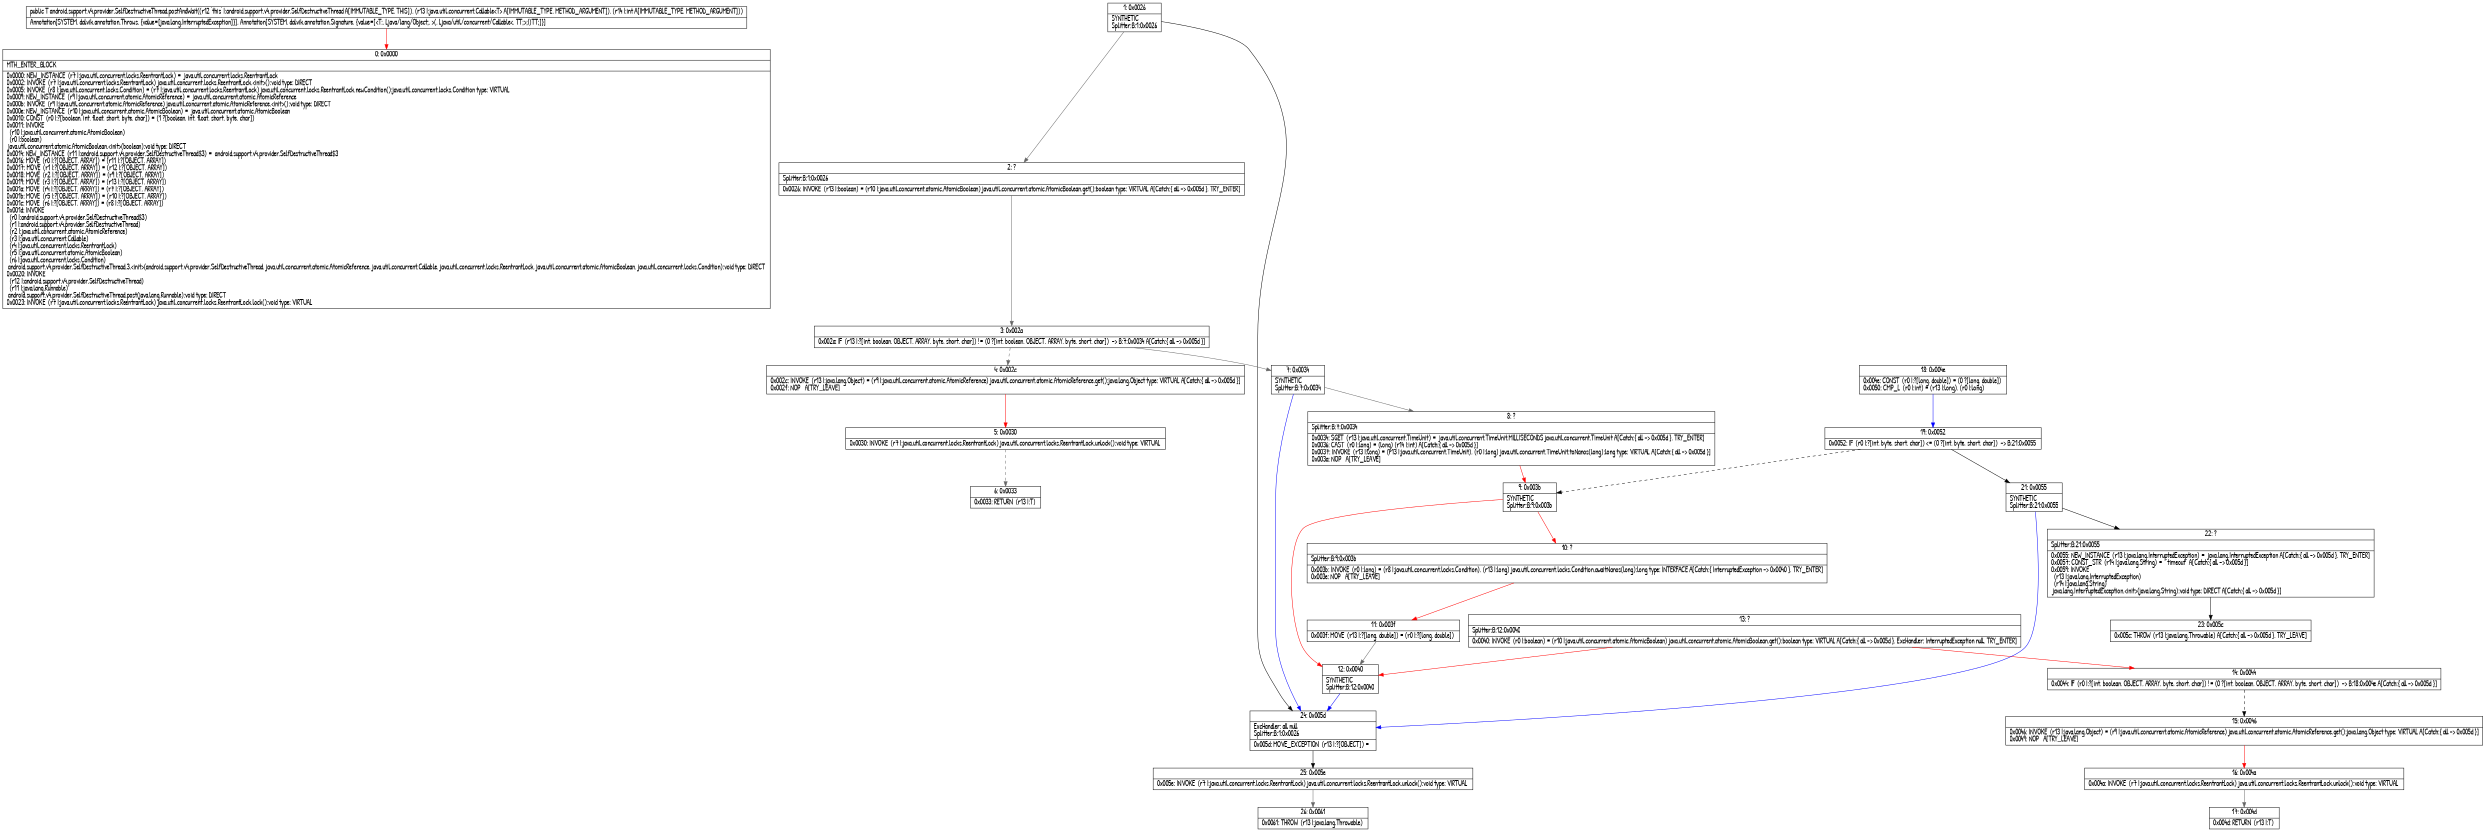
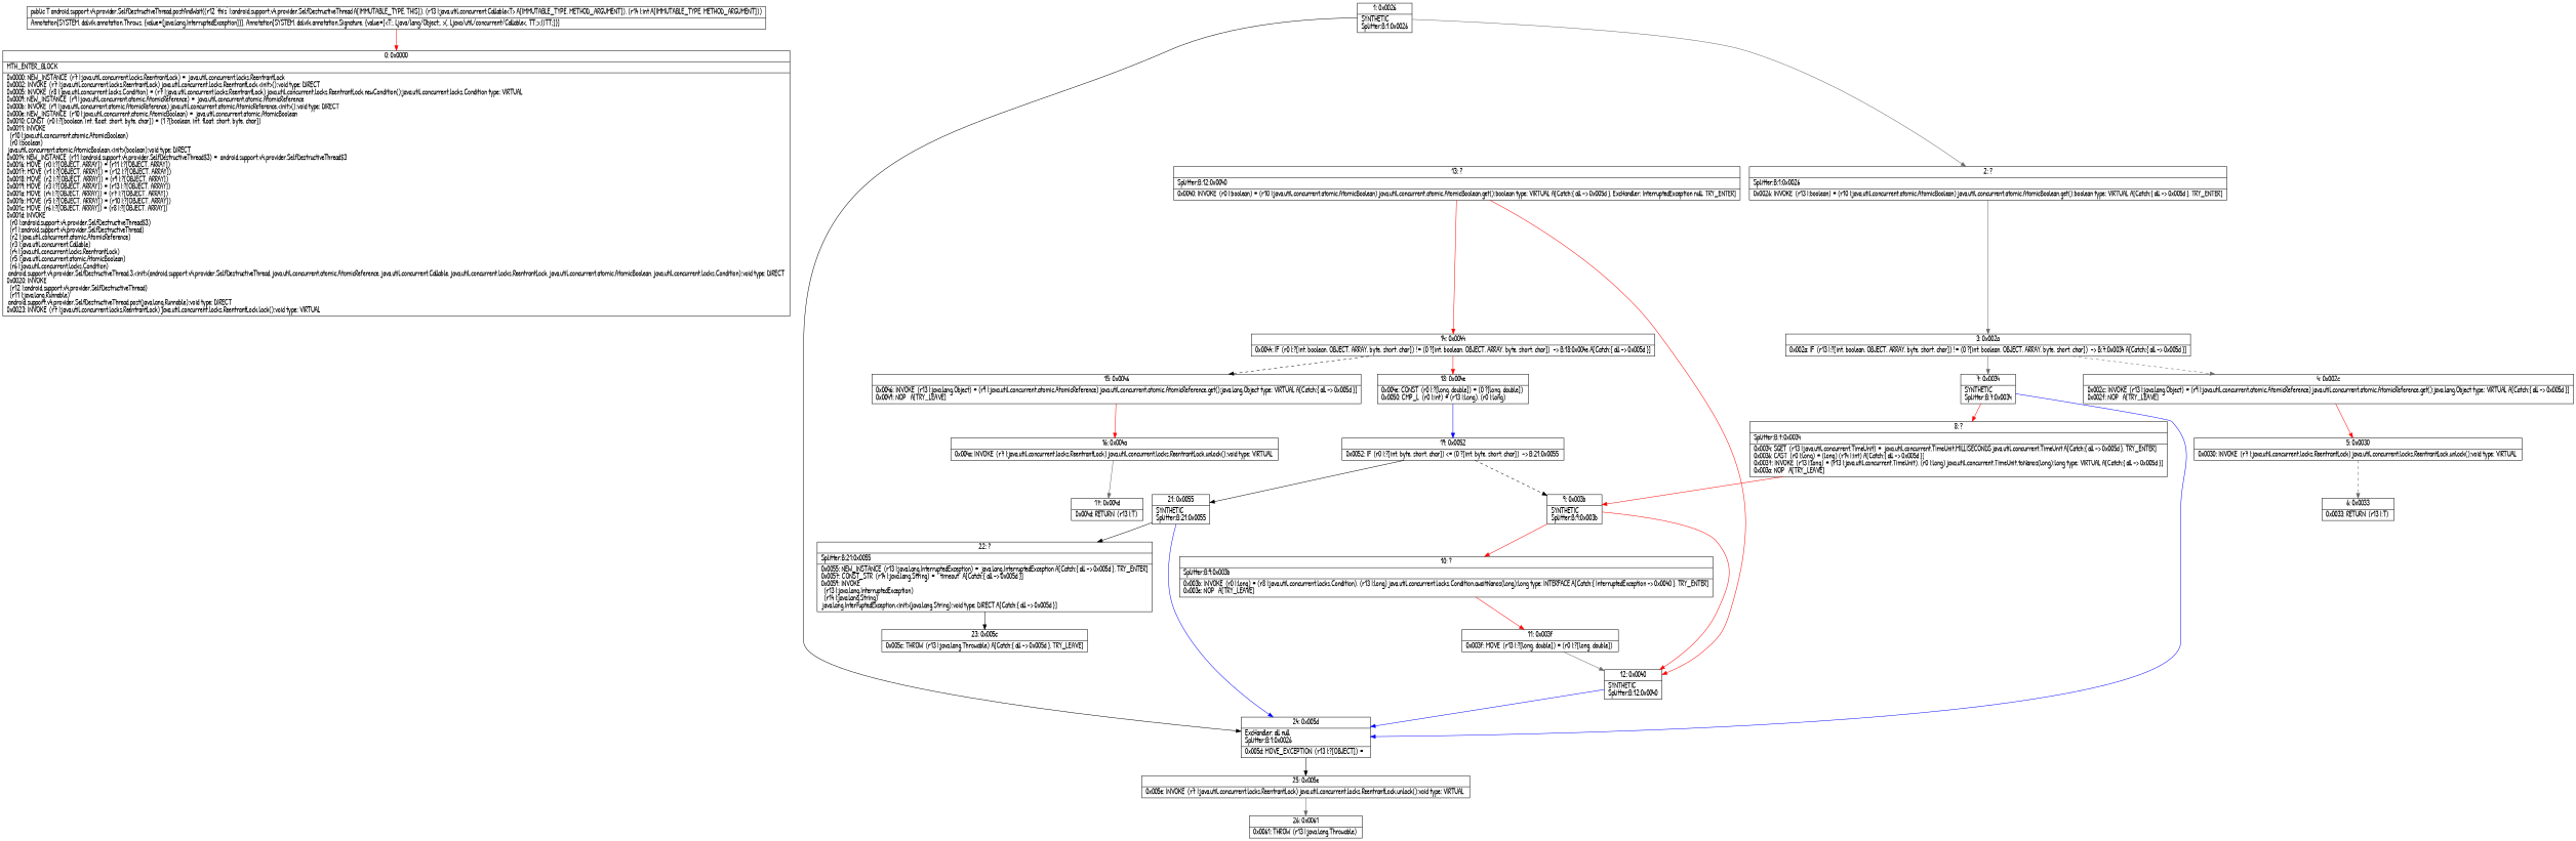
  digraph {
    fontname="Patrick Hand"
    node [fontname="Patrick Hand" shape=record]
    edge [color=red fontname="Patrick Hand"]
    n1 [label="{0\:\ 0x0000|MTH_ENTER_BLOCK\l|0x0000: NEW_INSTANCE  (r7 I:java.util.concurrent.locks.ReentrantLock) =  java.util.concurrent.locks.ReentrantLock \l0x0002: INVOKE  (r7 I:java.util.concurrent.locks.ReentrantLock) java.util.concurrent.locks.ReentrantLock.\<init\>():void type: DIRECT \l0x0005: INVOKE  (r8 I:java.util.concurrent.locks.Condition) = (r7 I:java.util.concurrent.locks.ReentrantLock) java.util.concurrent.locks.ReentrantLock.newCondition():java.util.concurrent.locks.Condition type: VIRTUAL \l0x0009: NEW_INSTANCE  (r9 I:java.util.concurrent.atomic.AtomicReference) =  java.util.concurrent.atomic.AtomicReference \l0x000b: INVOKE  (r9 I:java.util.concurrent.atomic.AtomicReference) java.util.concurrent.atomic.AtomicReference.\<init\>():void type: DIRECT \l0x000e: NEW_INSTANCE  (r10 I:java.util.concurrent.atomic.AtomicBoolean) =  java.util.concurrent.atomic.AtomicBoolean \l0x0010: CONST  (r0 I:?[boolean, int, float, short, byte, char]) = (1 ?[boolean, int, float, short, byte, char]) \l0x0011: INVOKE  \l  (r10 I:java.util.concurrent.atomic.AtomicBoolean)\l  (r0 I:boolean)\l java.util.concurrent.atomic.AtomicBoolean.\<init\>(boolean):void type: DIRECT \l0x0014: NEW_INSTANCE  (r11 I:android.support.v4.provider.SelfDestructiveThread$3) =  android.support.v4.provider.SelfDestructiveThread$3 \l0x0016: MOVE  (r0 I:?[OBJECT, ARRAY]) = (r11 I:?[OBJECT, ARRAY]) \l0x0017: MOVE  (r1 I:?[OBJECT, ARRAY]) = (r12 I:?[OBJECT, ARRAY]) \l0x0018: MOVE  (r2 I:?[OBJECT, ARRAY]) = (r9 I:?[OBJECT, ARRAY]) \l0x0019: MOVE  (r3 I:?[OBJECT, ARRAY]) = (r13 I:?[OBJECT, ARRAY]) \l0x001a: MOVE  (r4 I:?[OBJECT, ARRAY]) = (r7 I:?[OBJECT, ARRAY]) \l0x001b: MOVE  (r5 I:?[OBJECT, ARRAY]) = (r10 I:?[OBJECT, ARRAY]) \l0x001c: MOVE  (r6 I:?[OBJECT, ARRAY]) = (r8 I:?[OBJECT, ARRAY]) \l0x001d: INVOKE  \l  (r0 I:android.support.v4.provider.SelfDestructiveThread$3)\l  (r1 I:android.support.v4.provider.SelfDestructiveThread)\l  (r2 I:java.util.concurrent.atomic.AtomicReference)\l  (r3 I:java.util.concurrent.Callable)\l  (r4 I:java.util.concurrent.locks.ReentrantLock)\l  (r5 I:java.util.concurrent.atomic.AtomicBoolean)\l  (r6 I:java.util.concurrent.locks.Condition)\l android.support.v4.provider.SelfDestructiveThread.3.\<init\>(android.support.v4.provider.SelfDestructiveThread, java.util.concurrent.atomic.AtomicReference, java.util.concurrent.Callable, java.util.concurrent.locks.ReentrantLock, java.util.concurrent.atomic.AtomicBoolean, java.util.concurrent.locks.Condition):void type: DIRECT \l0x0020: INVOKE  \l  (r12 I:android.support.v4.provider.SelfDestructiveThread)\l  (r11 I:java.lang.Runnable)\l android.support.v4.provider.SelfDestructiveThread.post(java.lang.Runnable):void type: DIRECT \l0x0023: INVOKE  (r7 I:java.util.concurrent.locks.ReentrantLock) java.util.concurrent.locks.ReentrantLock.lock():void type: VIRTUAL \l}"]
    n2 [label="{1\:\ 0x0026|SYNTHETIC\lSplitter:B:1:0x0026\l}"]
    n3 [label="{2\:\ ?|Splitter:B:1:0x0026\l|0x0026: INVOKE  (r13 I:boolean) = (r10 I:java.util.concurrent.atomic.AtomicBoolean) java.util.concurrent.atomic.AtomicBoolean.get():boolean type: VIRTUAL A[Catch:\{ all \-\> 0x005d \}, TRY_ENTER]\l}"]
    n4 [label="{24\:\ 0x005d|ExcHandler: all null\lSplitter:B:1:0x0026\l|0x005d: MOVE_EXCEPTION  (r13 I:?[OBJECT]) =  \l}"]
    n5 [label="{3\:\ 0x002a|0x002a: IF  (r13 I:?[int, boolean, OBJECT, ARRAY, byte, short, char]) != (0 ?[int, boolean, OBJECT, ARRAY, byte, short, char])  \-\> B:7:0x0034 A[Catch:\{ all \-\> 0x005d \}]\l}"]
    n6 [label="{25\:\ 0x005e|0x005e: INVOKE  (r7 I:java.util.concurrent.locks.ReentrantLock) java.util.concurrent.locks.ReentrantLock.unlock():void type: VIRTUAL \l}"]
    n7 [label="{4\:\ 0x002c|0x002c: INVOKE  (r13 I:java.lang.Object) = (r9 I:java.util.concurrent.atomic.AtomicReference) java.util.concurrent.atomic.AtomicReference.get():java.lang.Object type: VIRTUAL A[Catch:\{ all \-\> 0x005d \}]\l0x002f: NOP   A[TRY_LEAVE]\l}"]
    n8 [label="{7\:\ 0x0034|SYNTHETIC\lSplitter:B:7:0x0034\l}"]
    n9 [label="{5\:\ 0x0030|0x0030: INVOKE  (r7 I:java.util.concurrent.locks.ReentrantLock) java.util.concurrent.locks.ReentrantLock.unlock():void type: VIRTUAL \l}"]
    n10 [label="{8\:\ ?|Splitter:B:7:0x0034\l|0x0034: SGET  (r13 I:java.util.concurrent.TimeUnit) =  java.util.concurrent.TimeUnit.MILLISECONDS java.util.concurrent.TimeUnit A[Catch:\{ all \-\> 0x005d \}, TRY_ENTER]\l0x0036: CAST  (r0 I:long) = (long) (r14 I:int) A[Catch:\{ all \-\> 0x005d \}]\l0x0037: INVOKE  (r13 I:long) = (r13 I:java.util.concurrent.TimeUnit), (r0 I:long) java.util.concurrent.TimeUnit.toNanos(long):long type: VIRTUAL A[Catch:\{ all \-\> 0x005d \}]\l0x003a: NOP   A[TRY_LEAVE]\l}"]
    n11 [label="{6\:\ 0x0033|0x0033: RETURN  (r13 I:T) \l}"]
    n12 [label="{9\:\ 0x003b|SYNTHETIC\lSplitter:B:9:0x003b\l}"]
    n13 [label="{10\:\ ?|Splitter:B:9:0x003b\l|0x003b: INVOKE  (r0 I:long) = (r8 I:java.util.concurrent.locks.Condition), (r13 I:long) java.util.concurrent.locks.Condition.awaitNanos(long):long type: INTERFACE A[Catch:\{ InterruptedException \-\> 0x0040 \}, TRY_ENTER]\l0x003e: NOP   A[TRY_LEAVE]\l}"]
    n14 [label="{12\:\ 0x0040|SYNTHETIC\lSplitter:B:12:0x0040\l}"]
    n15 [label="{11\:\ 0x003f|0x003f: MOVE  (r13 I:?[long, double]) = (r0 I:?[long, double]) \l}"]
    n16 [label="{13\:\ ?|Splitter:B:12:0x0040\l|0x0040: INVOKE  (r0 I:boolean) = (r10 I:java.util.concurrent.atomic.AtomicBoolean) java.util.concurrent.atomic.AtomicBoolean.get():boolean type: VIRTUAL A[Catch:\{ all \-\> 0x005d \}, ExcHandler: InterruptedException null, TRY_ENTER]\l}"]
    n17 [label="{14\:\ 0x0044|0x0044: IF  (r0 I:?[int, boolean, OBJECT, ARRAY, byte, short, char]) != (0 ?[int, boolean, OBJECT, ARRAY, byte, short, char])  \-\> B:18:0x004e A[Catch:\{ all \-\> 0x005d \}]\l}"]
    n18 [label="{15\:\ 0x0046|0x0046: INVOKE  (r13 I:java.lang.Object) = (r9 I:java.util.concurrent.atomic.AtomicReference) java.util.concurrent.atomic.AtomicReference.get():java.lang.Object type: VIRTUAL A[Catch:\{ all \-\> 0x005d \}]\l0x0049: NOP   A[TRY_LEAVE]\l}"]
    n19 [label="{18\:\ 0x004e|0x004e: CONST  (r0 I:?[long, double]) = (0 ?[long, double]) \l0x0050: CMP_L  (r0 I:int) = (r13 I:long), (r0 I:long) \l}"]
    n20 [label="{16\:\ 0x004a|0x004a: INVOKE  (r7 I:java.util.concurrent.locks.ReentrantLock) java.util.concurrent.locks.ReentrantLock.unlock():void type: VIRTUAL \l}"]
    n21 [label="{19\:\ 0x0052|0x0052: IF  (r0 I:?[int, byte, short, char]) \<= (0 ?[int, byte, short, char])  \-\> B:21:0x0055 \l}"]
    n22 [label="{17\:\ 0x004d|0x004d: RETURN  (r13 I:T) \l}"]
    n23 [label="{21\:\ 0x0055|SYNTHETIC\lSplitter:B:21:0x0055\l}"]
    n24 [label="{22\:\ ?|Splitter:B:21:0x0055\l|0x0055: NEW_INSTANCE  (r13 I:java.lang.InterruptedException) =  java.lang.InterruptedException A[Catch:\{ all \-\> 0x005d \}, TRY_ENTER]\l0x0057: CONST_STR  (r14 I:java.lang.String) =  \"timeout\" A[Catch:\{ all \-\> 0x005d \}]\l0x0059: INVOKE  \l  (r13 I:java.lang.InterruptedException)\l  (r14 I:java.lang.String)\l java.lang.InterruptedException.\<init\>(java.lang.String):void type: DIRECT A[Catch:\{ all \-\> 0x005d \}]\l}"]
    n25 [label="{23\:\ 0x005c|0x005c: THROW  (r13 I:java.lang.Throwable) A[Catch:\{ all \-\> 0x005d \}, TRY_LEAVE]\l}"]
    n26 [label="{26\:\ 0x0061|0x0061: THROW  (r13 I:java.lang.Throwable) \l}"]
    n27 [label="{public T android.support.v4.provider.SelfDestructiveThread.postAndWait((r12 'this' I:android.support.v4.provider.SelfDestructiveThread A[IMMUTABLE_TYPE, THIS]), (r13 I:java.util.concurrent.Callable\<T\> A[IMMUTABLE_TYPE, METHOD_ARGUMENT]), (r14 I:int A[IMMUTABLE_TYPE, METHOD_ARGUMENT]))  | Annotation[SYSTEM, dalvik.annotation.Throws, \{value=[java.lang.InterruptedException]\}], Annotation[SYSTEM, dalvik.annotation.Signature, \{value=[\<T:, Ljava\/lang\/Object;, \>(, Ljava\/util\/concurrent\/Callable\<, TT;\>;I)TT;]\}]\l}"]
    n2 -> n3 [color=gray40]
    n2 -> n4 [color=black]
    n3 -> n5 [color=gray40]
    n4 -> n6 [color=black]
    n5 -> n7 [color=gray40 style=dashed]
    n5 -> n8 [color=gray40]
    n6 -> n26 [color=gray40]
    n7 -> n9
    n8 -> n4 [color=blue]
-   n8 -> n10 [color=gray40]
+   n8 -> n10
    n9 -> n11 [color=gray40 style=dashed]
    n10 -> n12
    n12 -> n13
    n12 -> n14
    n13 -> n15
    n14 -> n4 [color=blue]
    n15 -> n14 [color=gray40]
    n16 -> n14
    n16 -> n17
    n17 -> n18 [color=black style=dashed]
+   n17 -> n19
    n18 -> n20
    n19 -> n21 [color=blue]
    n20 -> n22 [color=gray40]
    n21 -> n12 [color=black style=dashed]
    n21 -> n23 [color=black]
    n23 -> n4 [color=blue]
    n23 -> n24 [color=black]
    n24 -> n25 [color=black]
    n27 -> n1
  }
